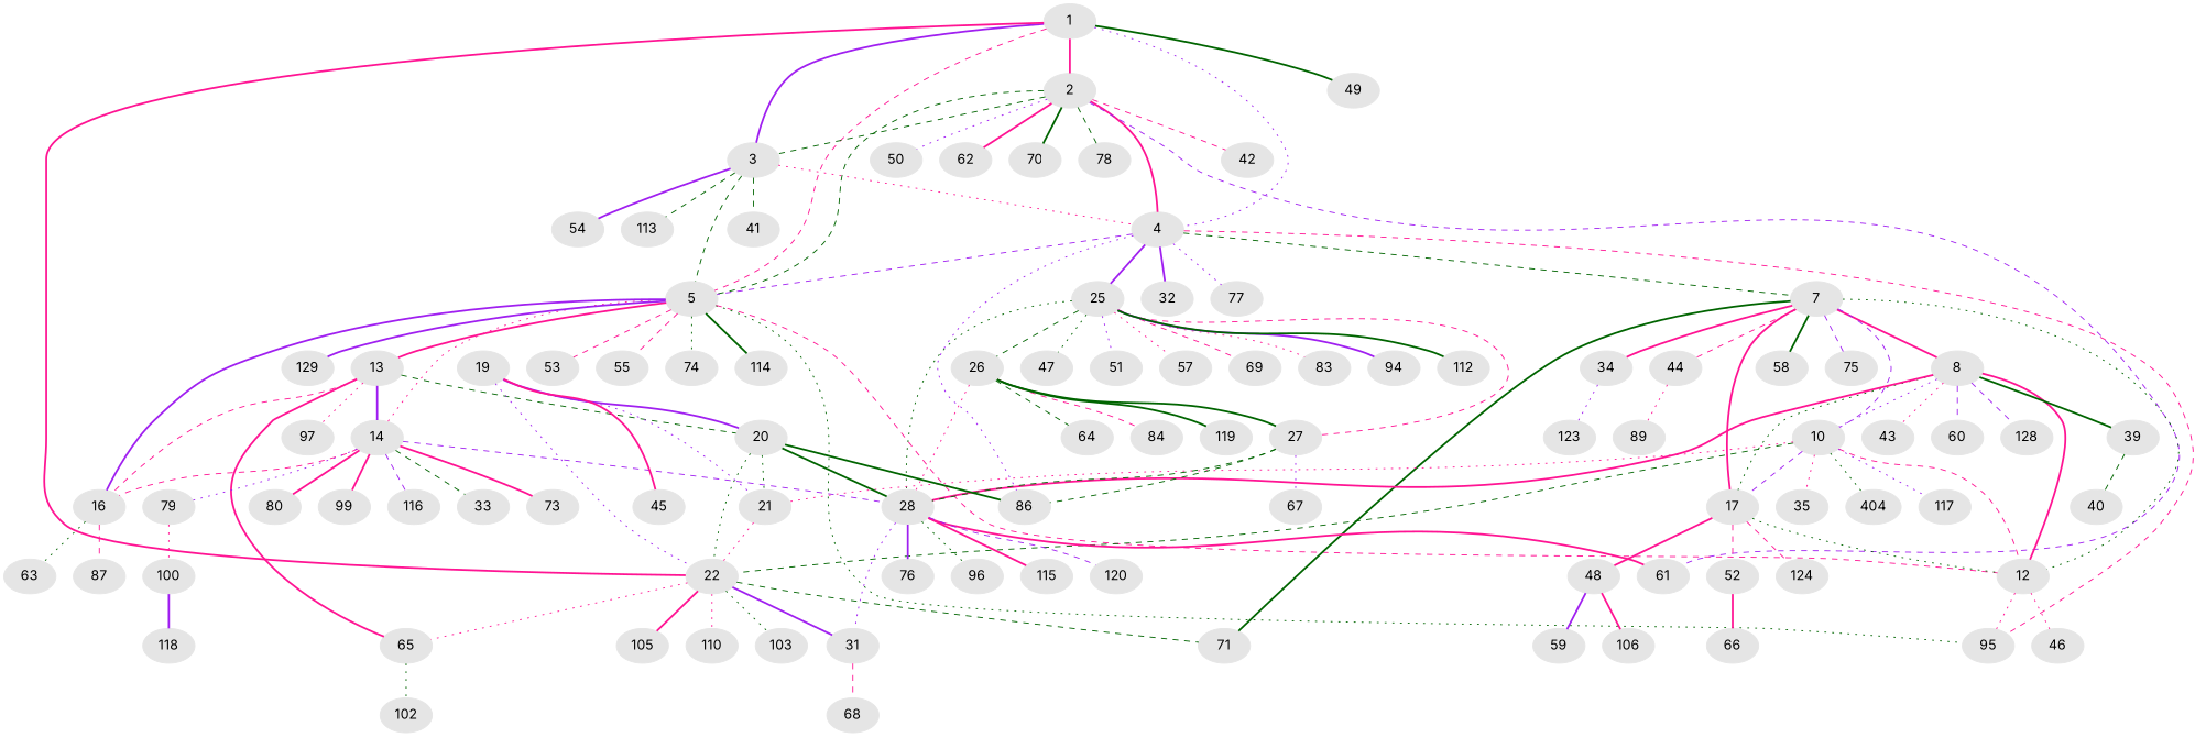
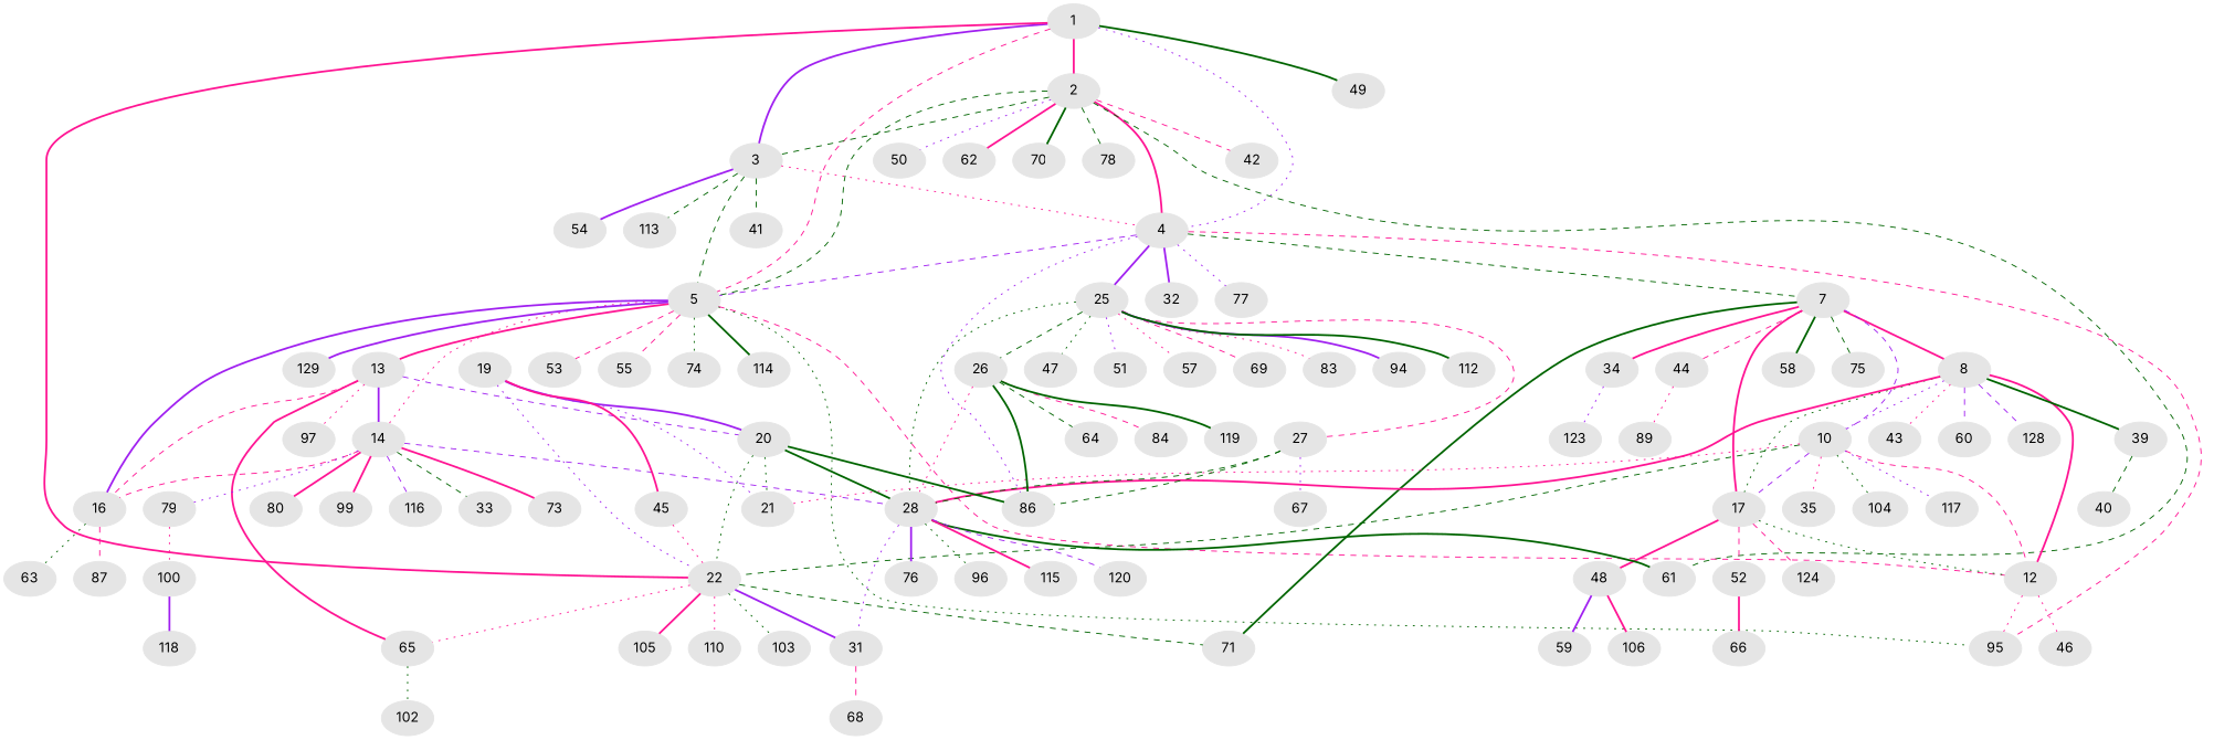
  graph {
    fontname=Inter
    node [color=gray90 fontname=Inter style=filled]
    edge [color=deeppink fontname=Inter style=bold]
    1 [super="+56"]
    2 [super="+127"]
    3 [super="+36"]
    4 [super="+6"]
    5 [super="+17"]
    22 [super="+24"]
    49 [super="+125"]
    42
    50
    61
    62 [super="+101"]
    70
    78
    41
    54
    113
    7 [super="+9"]
    25 [super="+29"]
    32 [super="+37"]
    77
    86 [super="+93"]
    95
    12 [super="+107"]
    13 [super="+18"]
    14 [super="+15"]
    16
    53
    55
    74
    114
    129
    71
    65 [super="+111"]
    31
    103
    105 [super="+108"]
    110
    8 [super="+38"]
    10 [super="+82"]
    n40 [label=17 super="+122"]
    34
    44 [super="+81"]
    58
    75
    28 [super="+30"]
    26 [super="+98"]
    27
    47
    51
    57
    69
    83
    94
    112 [super="+121"]
    46
    20 [super="+91"]
    97
    33
    73
    79 [super="+90"]
    80
    99
    116
    63
    87 [super="+88"]
    39 [super="+109"]
    43
    60
    128
    21 [super="+23"]
    35
-   104 [label=404]
+   104
    117
    48 [super="+92"]
    52 [super="+126"]
    124
    123
    89
    76
    96
    115
    120
    40
    59
    106
    66
    102
    100
    19 [super="+85"]
    45 [super="+72"]
    68
    64
    84
    119
    67
    118
    1 -- 2
    1 -- 3 [color=purple]
    1 -- 4 [color=purple style=dotted weight=2]
    1 -- 5 [style=dashed]
    1 -- 22
    1 -- 49 [color=darkgreen]
    2 -- 3 [color=darkgreen style=dashed]
    2 -- 4 [weight=2]
    2 -- 5 [color=darkgreen style=dashed]
    2 -- 42 [style=dashed]
    2 -- 50 [color=purple style=dotted]
-   2 -- 61 [color=purple style=dashed]
+   2 -- 61 [color=darkgreen style=dashed]
    2 -- 62
    2 -- 70 [color=darkgreen]
    2 -- 78 [color=darkgreen style=dashed]
    3 -- 4 [style=dotted weight=2]
    3 -- 5 [color=darkgreen style=dashed]
    3 -- 41 [color=darkgreen style=dashed]
    3 -- 54 [color=purple]
    3 -- 113 [color=darkgreen style=dashed]
    4 -- 5 [color=purple style=dashed weight=2]
    4 -- 7 [color=darkgreen style=dashed]
    4 -- 25 [color=purple]
    4 -- 32 [color=purple]
    4 -- 77 [color=purple style=dotted]
    4 -- 86 [color=purple style=dotted]
    4 -- 95 [style=dashed]
    5 -- 95 [color=darkgreen style=dotted]
    5 -- 12 [style=dashed]
    5 -- 13 [weight=2]
    5 -- 14 [style=dotted weight=2]
    5 -- 16 [color=purple]
    5 -- 53 [style=dashed]
    5 -- 55 [style=dashed]
    5 -- 74 [color=darkgreen style=dotted]
    5 -- 114 [color=darkgreen]
    5 -- 129 [color=purple]
    22 -- 71 [color=darkgreen style=dashed]
    22 -- 65 [style=dotted]
    22 -- 31 [color=purple]
    22 -- 103 [color=darkgreen style=dotted]
    22 -- 105
    22 -- 110 [style=dotted]
-   7 -- 12 [color=darkgreen style=dotted weight=2]
    7 -- 71 [color=darkgreen]
    7 -- 8 [weight=2]
    7 -- 10 [color=purple style=dashed weight=2]
    7 -- n40 [weight=2]
    7 -- 34
    7 -- 44 [style=dashed]
    7 -- 58 [color=darkgreen]
-   7 -- 75 [color=purple style=dashed]
+   7 -- 75 [color=darkgreen style=dashed]
    25 -- 28 [color=darkgreen style=dotted weight=4]
    25 -- 26 [color=darkgreen style=dashed weight=2]
    25 -- 27 [style=dashed weight=2]
    25 -- 47 [color=darkgreen style=dotted]
    25 -- 51 [color=purple style=dotted]
    25 -- 57 [style=dotted]
    25 -- 69 [style=dashed]
    25 -- 83 [style=dotted]
    25 -- 94 [color=purple]
    25 -- 112 [color=darkgreen]
    12 -- 95 [style=dotted]
    12 -- 46 [style=dotted]
    13 -- 14 [color=purple weight=4]
    13 -- 16 [style=dashed weight=2]
    13 -- 65
-   13 -- 20 [color=darkgreen style=dashed]
+   13 -- 20 [color=purple style=dashed]
    13 -- 97 [style=dotted]
    14 -- 16 [style=dashed weight=2]
    14 -- 28 [color=purple style=dashed]
    14 -- 33 [color=darkgreen style=dashed]
    14 -- 73
    14 -- 79 [color=purple style=dotted]
    14 -- 80
    14 -- 99
    14 -- 116 [color=purple style=dashed]
    16 -- 63 [color=darkgreen style=dotted]
    16 -- 87 [style=dashed]
    65 -- 102 [color=darkgreen style=dotted]
    31 -- 68 [style=dashed]
    8 -- 12
    8 -- 10 [color=purple style=dotted]
    8 -- n40 [color=darkgreen style=dotted]
    8 -- 28
    8 -- 39 [color=darkgreen]
    8 -- 43 [style=dotted]
    8 -- 60 [color=purple style=dashed]
    8 -- 128 [color=purple style=dashed]
    10 -- 22 [color=darkgreen style=dashed]
    10 -- 12 [style=dashed]
    10 -- n40 [color=purple style=dashed]
    10 -- 21 [style=dotted]
    10 -- 35 [style=dotted]
    10 -- 104 [color=darkgreen style=dotted]
    10 -- 117 [color=purple style=dotted]
    n40 -- 12 [color=darkgreen style=dotted]
    n40 -- 48
    n40 -- 52 [style=dashed]
    n40 -- 124 [style=dashed]
    34 -- 123 [color=purple style=dotted]
    44 -- 89 [style=dotted]
-   28 -- 61
+   28 -- 61 [color=darkgreen]
    28 -- 31 [color=purple style=dotted]
    28 -- 76 [color=purple]
    28 -- 96 [color=darkgreen style=dotted]
    28 -- 115
    28 -- 120 [color=purple style=dashed]
    26 -- 28 [style=dotted weight=2]
-   26 -- 27 [color=darkgreen]
+   26 -- 86 [color=darkgreen]
    26 -- 64 [color=darkgreen style=dashed]
    26 -- 84 [style=dashed]
    26 -- 119 [color=darkgreen]
    27 -- 86 [color=darkgreen style=dashed]
    27 -- 28 [color=darkgreen style=dashed weight=2]
    27 -- 67 [color=purple style=dotted]
    20 -- 22 [color=darkgreen style=dotted weight=2]
    20 -- 86 [color=darkgreen]
    20 -- 28 [color=darkgreen]
    20 -- 21 [color=darkgreen style=dotted weight=2]
    79 -- 100 [style=dotted]
    39 -- 40 [color=darkgreen style=dashed]
-   21 -- 22 [style=dotted weight=4]
+   45 -- 22 [style=dotted weight=4]
    48 -- 59 [color=purple]
    48 -- 106
    52 -- 66
    100 -- 118 [color=purple]
    19 -- 22 [color=purple style=dotted weight=2]
    19 -- 20 [color=purple]
    19 -- 21 [color=purple style=dotted weight=2]
    19 -- 45
  }
